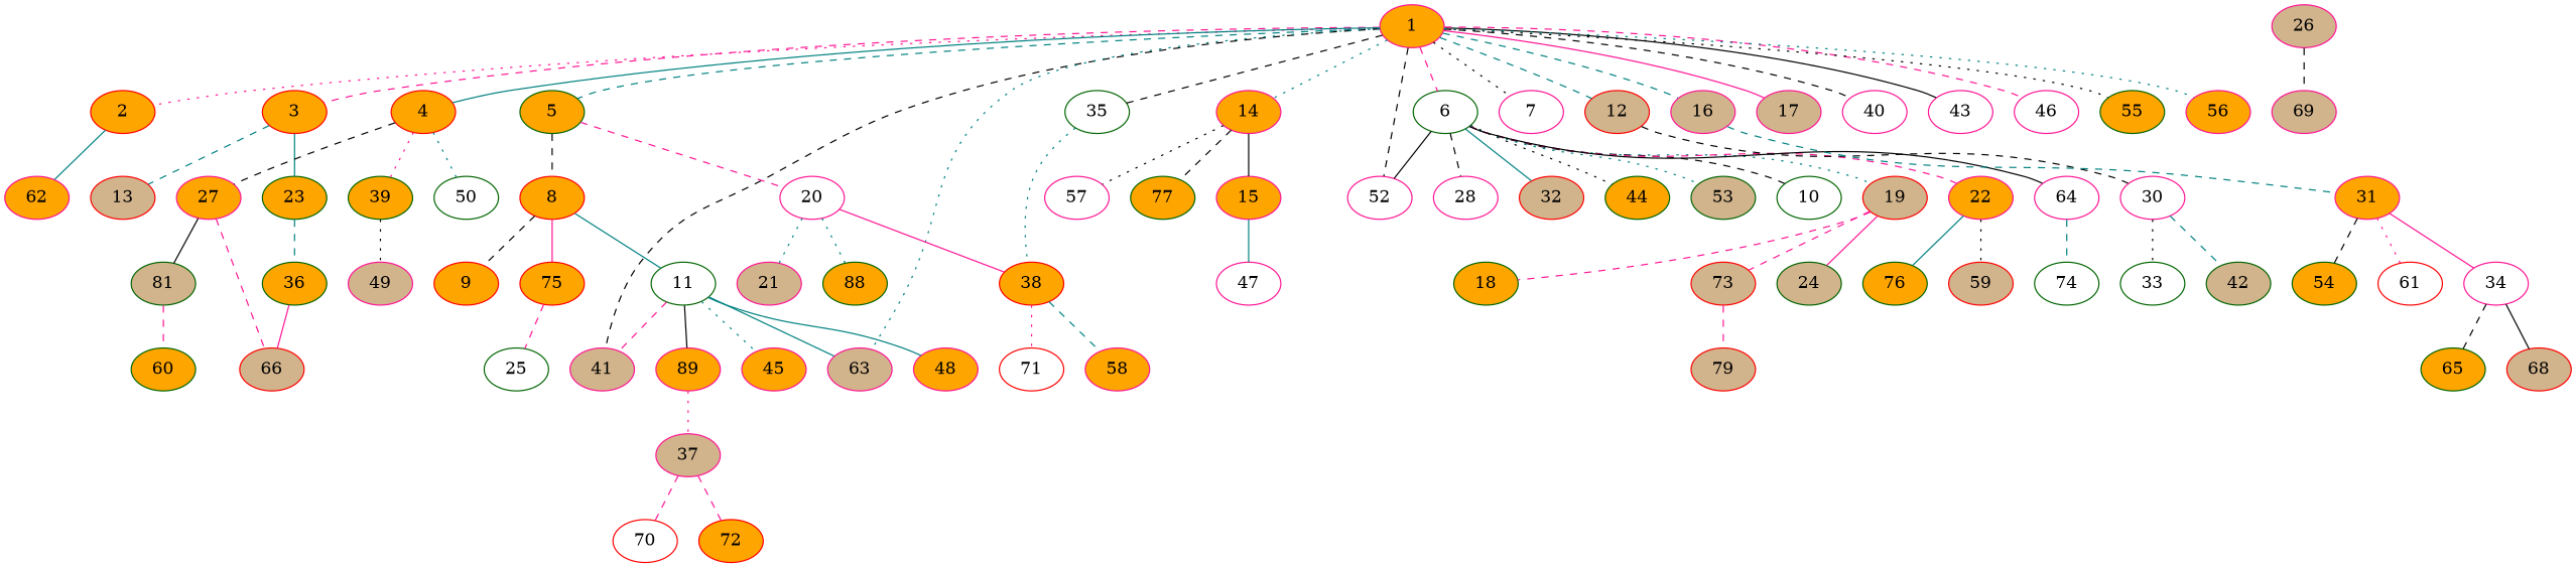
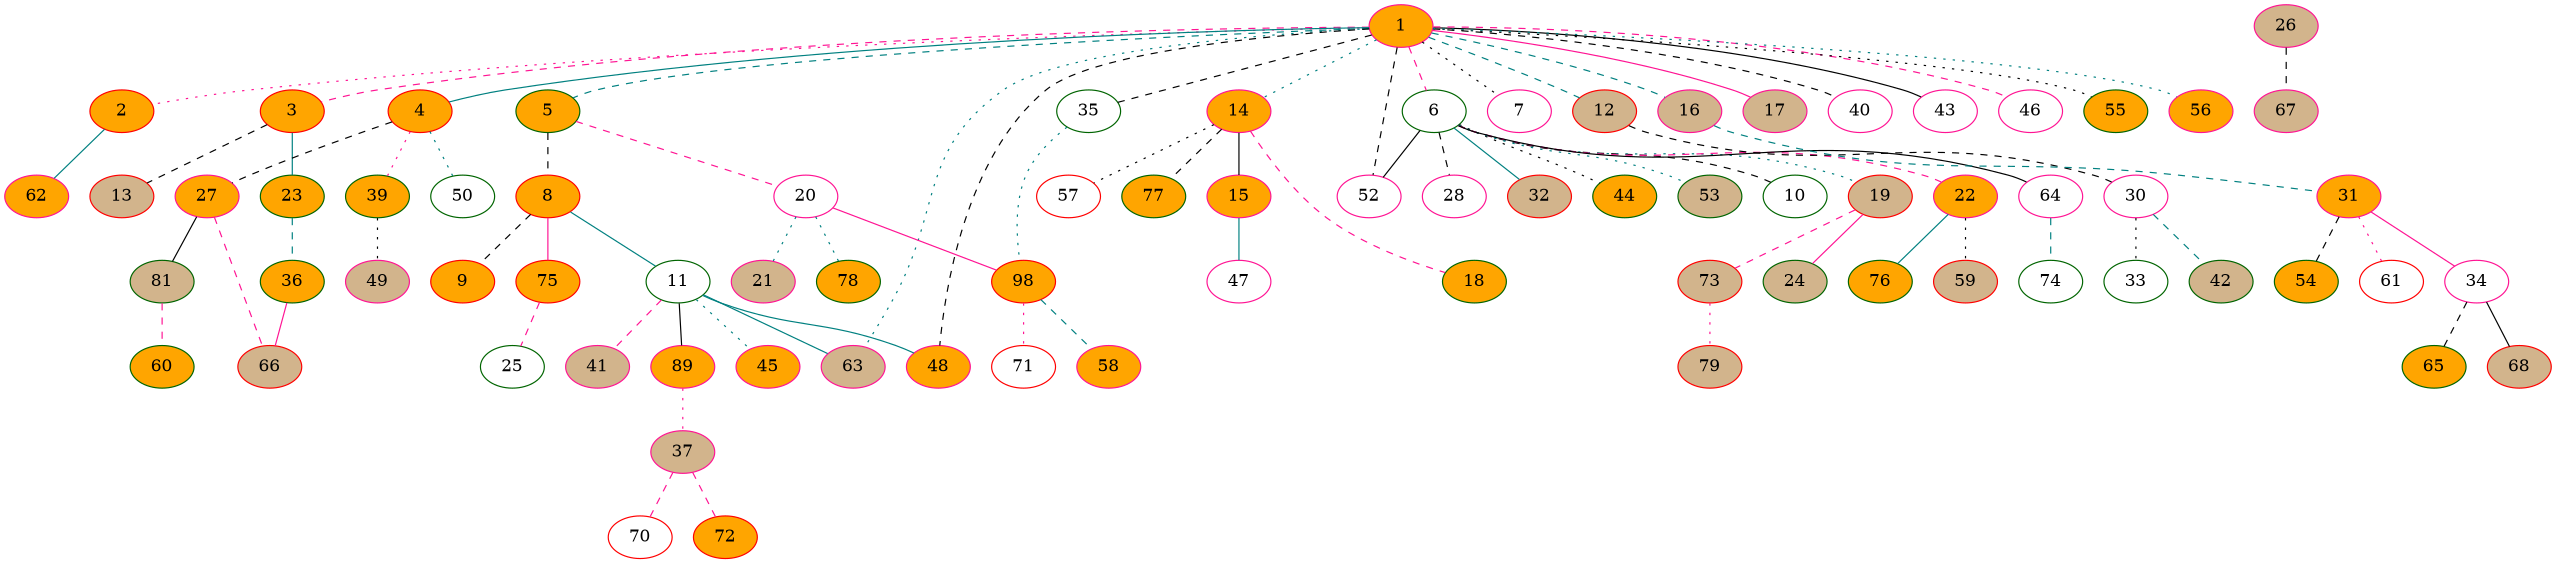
  graph {
    node [color=deeppink fillcolor=orange style=filled]
    edge [color=teal style=dashed]
    2 [color=red]
    1
    3 [color=red]
    4 [color=red]
    5 [color=darkgreen]
    6 [color=darkgreen fillcolor=white]
    7 [fillcolor=white]
    12 [color=red fillcolor=tan]
    14
    16 [fillcolor=tan]
    17 [fillcolor=tan]
    35 [color=darkgreen fillcolor=white]
    40 [fillcolor=white]
    41 [fillcolor=tan]
    43 [fillcolor=white]
    46 [fillcolor=white]
    52 [fillcolor=white]
    55 [color=darkgreen]
    56
    63 [fillcolor=tan]
    62
    13 [color=red fillcolor=tan]
    23 [color=darkgreen]
    27
    39 [color=darkgreen]
    50 [color=darkgreen fillcolor=white]
    8 [color=red]
    20 [fillcolor=white]
    10 [color=darkgreen fillcolor=white]
    19 [color=red fillcolor=tan]
    22
    28 [fillcolor=white]
    32 [color=red fillcolor=tan]
    44 [color=darkgreen]
    53 [color=darkgreen fillcolor=tan]
    64 [fillcolor=white]
    30 [fillcolor=white]
    15
    18 [color=darkgreen]
-   57 [fillcolor=white]
+   57 [color=red fillcolor=white]
    77 [color=darkgreen]
    31
-   38 [color=red]
+   38 [color=red label=98]
    36 [color=darkgreen]
    66 [color=red fillcolor=tan]
    n46 [color=darkgreen fillcolor=tan label=81]
    49 [fillcolor=tan]
    9 [color=red]
    11 [color=darkgreen fillcolor=white]
    75 [color=red]
    21 [fillcolor=tan]
-   78 [color=darkgreen label=88]
+   78 [color=darkgreen]
    24 [color=darkgreen fillcolor=tan]
    73 [color=red fillcolor=tan]
    59 [color=red fillcolor=tan]
    76 [color=darkgreen]
    74 [color=darkgreen fillcolor=white]
    n58 [label=89]
    45
    48
    25 [color=darkgreen fillcolor=white]
    37 [fillcolor=tan]
    33 [color=darkgreen fillcolor=white]
    42 [color=darkgreen fillcolor=tan]
    47 [fillcolor=white]
    26 [fillcolor=tan]
-   69 [fillcolor=tan]
+   69 [fillcolor=tan label=67]
    34 [fillcolor=white]
    54 [color=darkgreen]
    61 [color=red fillcolor=white]
    79 [color=red fillcolor=tan]
    58
    71 [color=red fillcolor=white]
    60 [color=darkgreen]
    70 [color=red fillcolor=white]
    72 [color=red]
    65 [color=darkgreen]
    68 [color=red fillcolor=tan]
    2 -- 62 [style=solid]
    1 -- 2 [color=deeppink style=dotted]
    1 -- 3 [color=deeppink]
    1 -- 4 [style=solid]
    1 -- 5
    1 -- 6 [color=deeppink]
    1 -- 7 [color=black style=dotted]
    1 -- 12
    1 -- 14 [style=dotted]
    1 -- 16
    1 -- 17 [color=deeppink style=solid]
    1 -- 35 [color=black]
    1 -- 40 [color=black]
-   1 -- 41 [color=black]
+   1 -- 48 [color=black]
    1 -- 43 [color=black style=solid]
    1 -- 46 [color=deeppink]
    1 -- 52 [color=black]
    1 -- 55 [color=black style=dotted]
    1 -- 56 [style=dotted]
    1 -- 63 [style=dotted]
-   3 -- 13
+   3 -- 13 [color=black]
    3 -- 23 [style=solid]
    4 -- 27 [color=black]
    4 -- 39 [color=deeppink style=dotted]
    4 -- 50 [style=dotted]
    5 -- 8 [color=black]
    5 -- 20 [color=deeppink]
    6 -- 52 [color=black style=solid]
    6 -- 10 [color=black]
    6 -- 19 [style=dotted]
    6 -- 22 [color=deeppink]
    6 -- 28 [color=black]
    6 -- 32 [style=solid]
    6 -- 44 [color=black style=dotted]
    6 -- 53 [style=dotted]
    6 -- 64 [color=black style=solid]
    12 -- 30 [color=black]
    14 -- 15 [color=black style=solid]
-   19 -- 18 [color=deeppink]
+   14 -- 18 [color=deeppink]
    14 -- 57 [color=black style=dotted]
    14 -- 77 [color=black]
    16 -- 31
    35 -- 38 [style=dotted]
    23 -- 36
    27 -- 66 [color=deeppink]
    27 -- n46 [color=black style=solid]
    39 -- 49 [color=black style=dotted]
    8 -- 9 [color=black]
    8 -- 11 [style=solid]
    8 -- 75 [color=deeppink style=solid]
    20 -- 38 [color=deeppink style=solid]
    20 -- 21 [style=dotted]
    20 -- 78 [style=dotted]
    19 -- 24 [color=deeppink style=solid]
    19 -- 73 [color=deeppink]
    22 -- 59 [color=black style=dotted]
    22 -- 76 [style=solid]
    64 -- 74
    30 -- 33 [color=black style=dotted]
    30 -- 42
    15 -- 47 [style=solid]
    31 -- 34 [color=deeppink style=solid]
    31 -- 54 [color=black]
    31 -- 61 [color=deeppink style=dotted]
    38 -- 58
    38 -- 71 [color=deeppink style=dotted]
    36 -- 66 [color=deeppink style=solid]
    n46 -- 60 [color=deeppink]
    11 -- 41 [color=deeppink]
    11 -- 63 [style=solid]
    11 -- n58 [color=black style=solid]
    11 -- 45 [style=dotted]
    11 -- 48 [style=solid]
    75 -- 25 [color=deeppink]
-   73 -- 79 [color=deeppink]
+   73 -- 79 [color=deeppink style=dotted]
    n58 -- 37 [color=deeppink style=dotted]
    37 -- 70 [color=deeppink]
    37 -- 72 [color=deeppink]
    26 -- 69 [color=black]
    34 -- 65 [color=black]
    34 -- 68 [color=black style=solid]
  }
